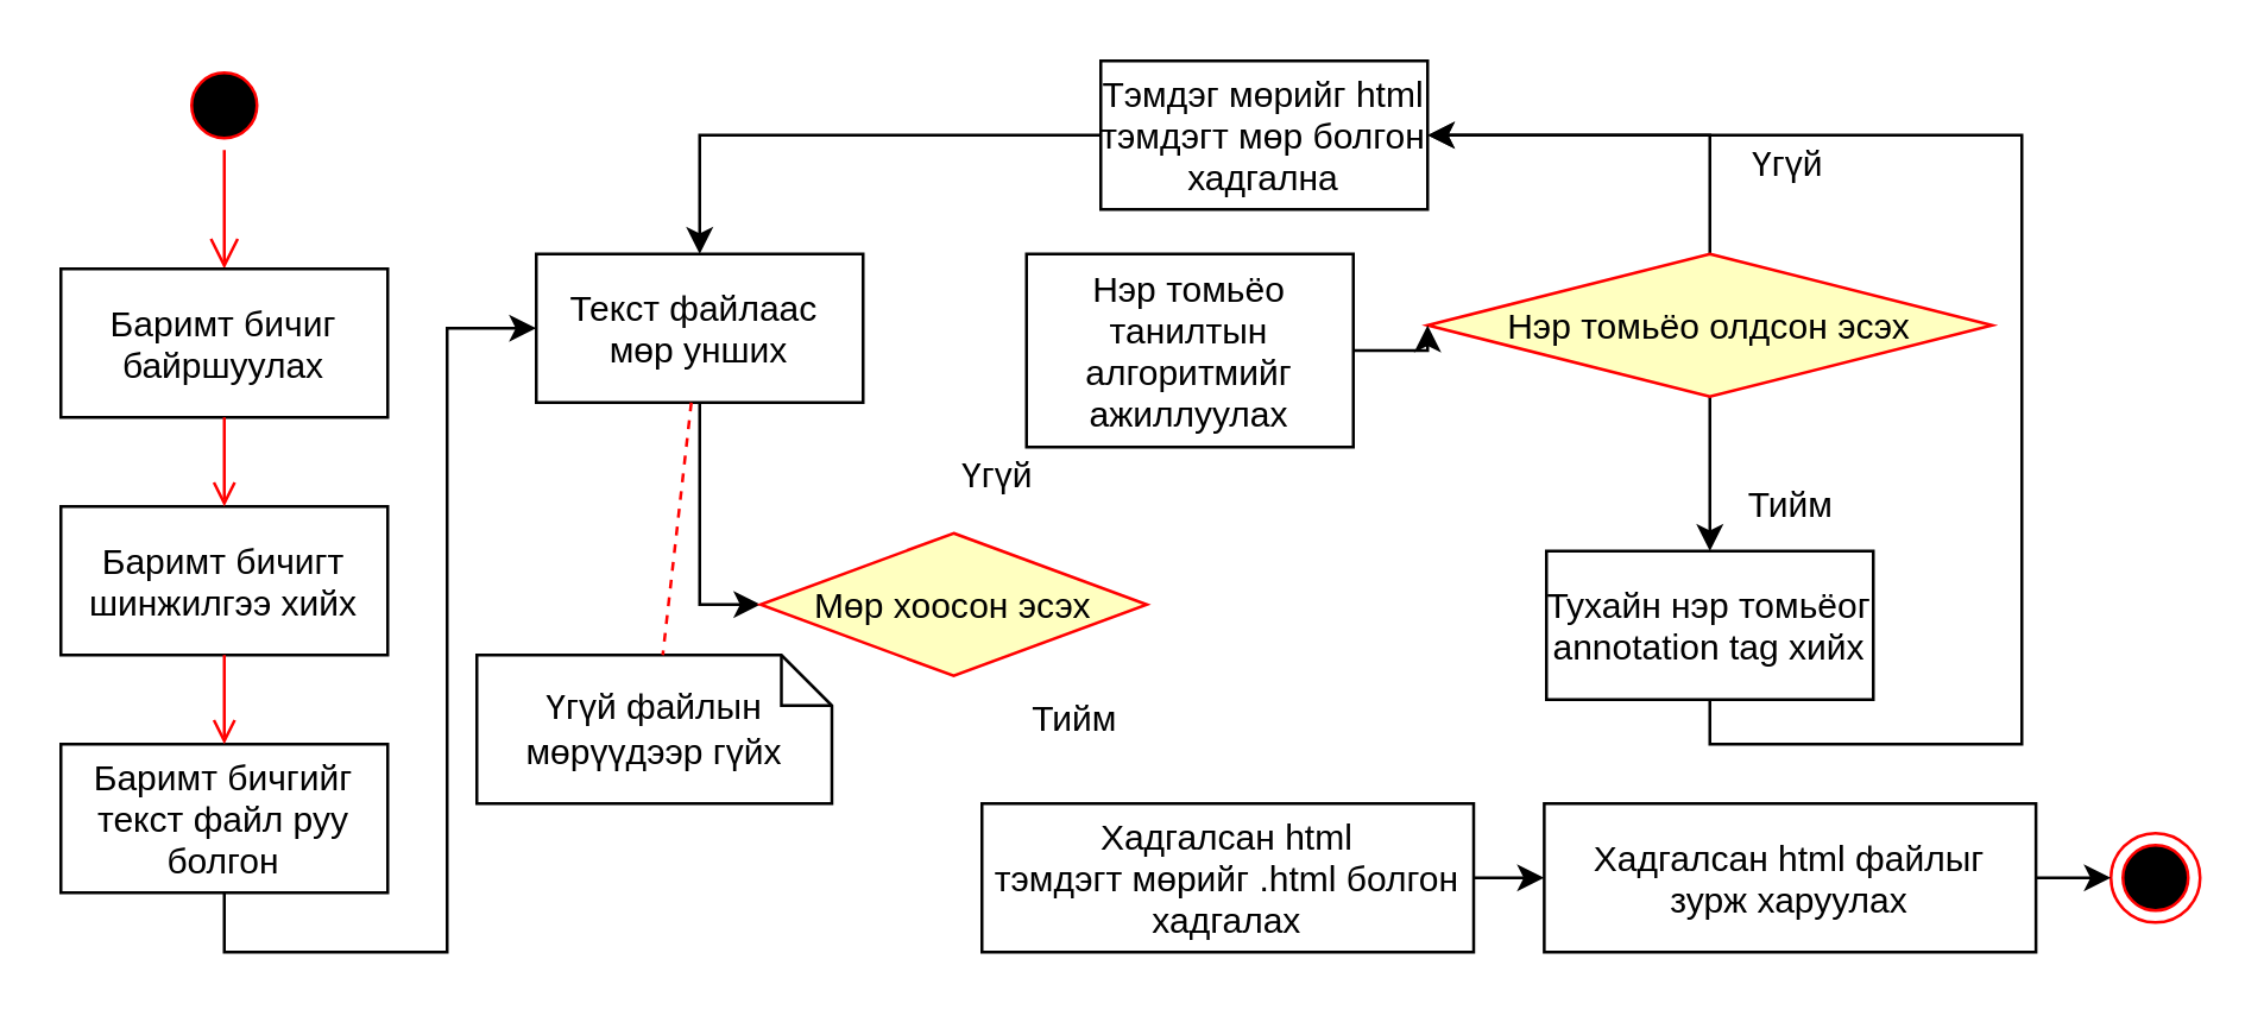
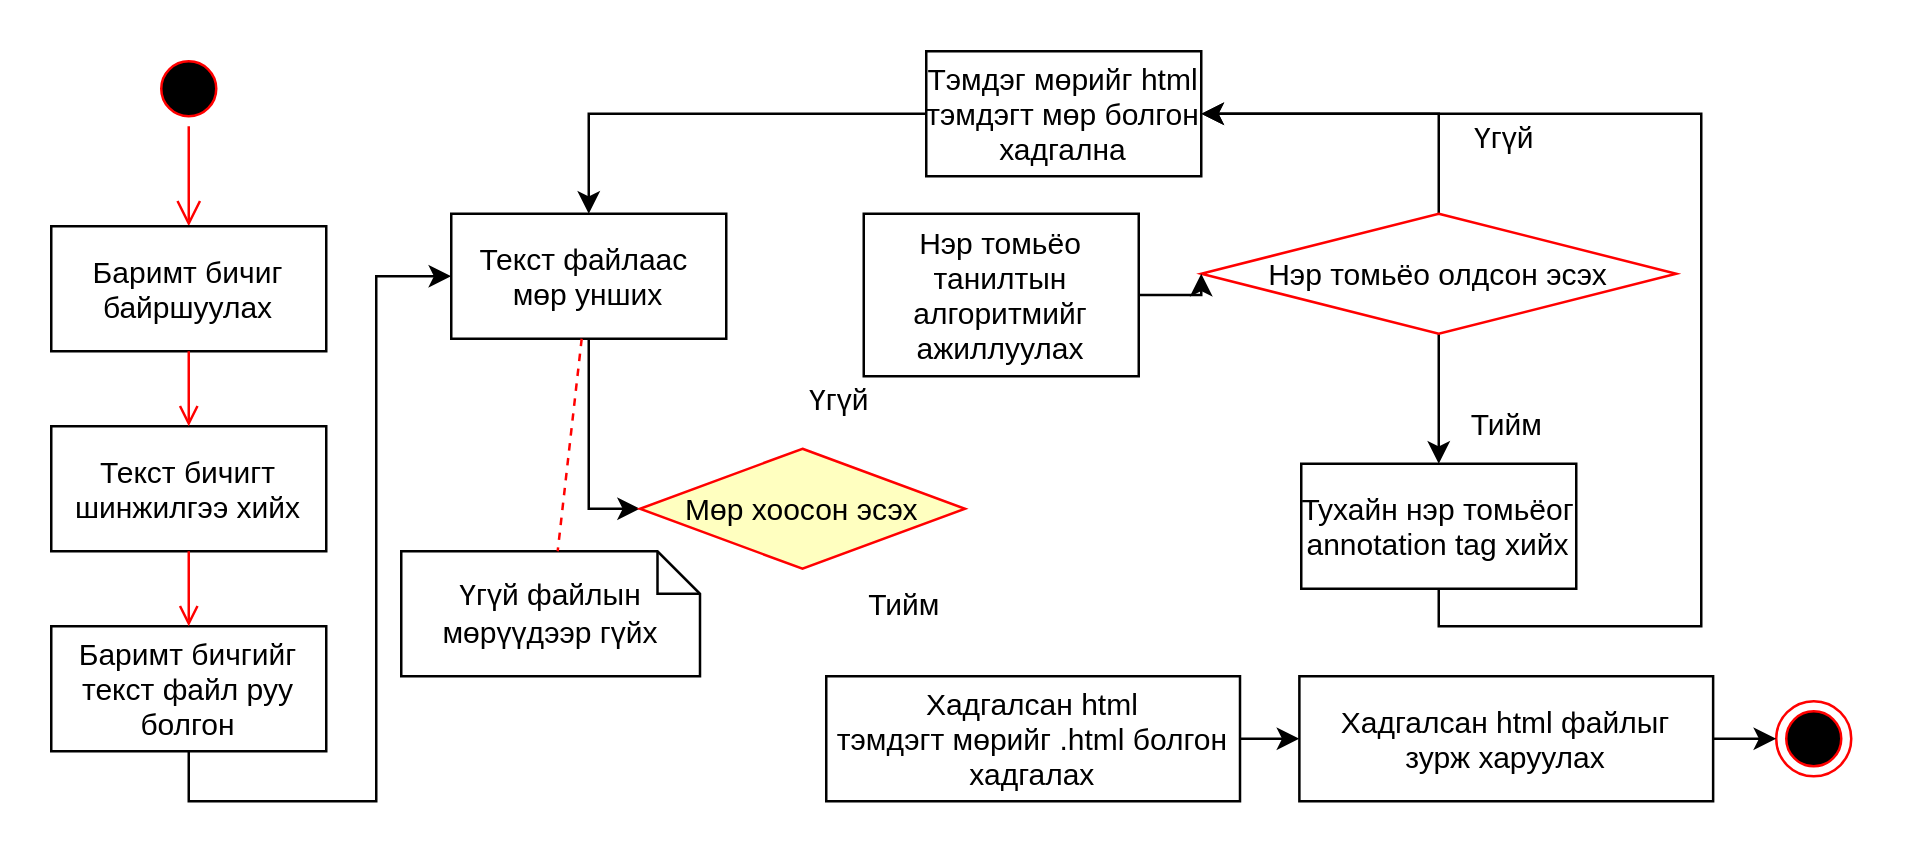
  <mxCell id="0" />
  <mxCell id="1" parent="0" />
  <mxCell id="2" value="" style="ellipse;shape=startState;fillColor=#000000;strokeColor=#ff0000;" parent="1" vertex="1"><mxGeometry x="60" y="20" width="30" height="30" as="geometry" /></mxCell>
  <mxCell id="3" value="" style="edgeStyle=elbowEdgeStyle;elbow=horizontal;verticalAlign=bottom;endArrow=open;endSize=8;strokeColor=#FF0000;endFill=1;rounded=0" parent="1" source="2" target="4" edge="1"><mxGeometry x="-54.5" y="-118" as="geometry"><mxPoint x="-5" y="-130" as="targetPoint" /></mxGeometry></mxCell>
  <mxCell id="4" value="Баримт бичиг &#10;байршуулах" style="" parent="1" vertex="1"><mxGeometry x="20" y="90" width="110" height="50" as="geometry" /></mxCell>
- <mxCell id="5" value="Баримт бичигт &#10;шинжилгээ хийх" style="" parent="1" vertex="1"><mxGeometry x="20" y="170" width="110" height="50" as="geometry" /></mxCell>
+ <mxCell id="5" value="Текст бичигт &#10;шинжилгээ хийх" style="" parent="1" vertex="1"><mxGeometry x="20" y="170" width="110" height="50" as="geometry" /></mxCell>
  <mxCell id="6" value="" style="endArrow=open;strokeColor=#FF0000;endFill=1;rounded=0" parent="1" source="4" target="5" edge="1"><mxGeometry relative="1" as="geometry" /></mxCell>
  <mxCell id="7" style="edgeStyle=orthogonalEdgeStyle;rounded=0;orthogonalLoop=1;jettySize=auto;html=1;exitX=0.5;exitY=1;exitDx=0;exitDy=0;entryX=0;entryY=0.5;entryDx=0;entryDy=0;" parent="1" source="8" target="11" edge="1"><mxGeometry relative="1" as="geometry"><mxPoint x="15.5" y="236" as="targetPoint" /><Array as="points"><mxPoint x="75" y="320" /><mxPoint x="150" y="320" /><mxPoint x="150" y="110" /></Array></mxGeometry></mxCell>
  <mxCell id="8" value="Баримт бичгийг &#10;текст файл руу&#10;болгон" style="" parent="1" vertex="1"><mxGeometry x="20" y="250" width="110" height="50" as="geometry" /></mxCell>
  <mxCell id="9" value="" style="endArrow=open;strokeColor=#FF0000;endFill=1;rounded=0" parent="1" source="5" target="8" edge="1"><mxGeometry relative="1" as="geometry" /></mxCell>
  <mxCell id="10" style="edgeStyle=orthogonalEdgeStyle;rounded=0;orthogonalLoop=1;jettySize=auto;html=1;exitX=0.5;exitY=1;exitDx=0;exitDy=0;entryX=0;entryY=0.5;entryDx=0;entryDy=0;" parent="1" source="11" target="22" edge="1"><mxGeometry relative="1" as="geometry" /></mxCell>
  <mxCell id="11" value="Текст файлаас &#10;мөр унших" style="" parent="1" vertex="1"><mxGeometry x="180" y="85" width="110" height="50" as="geometry" /></mxCell>
  <mxCell id="12" style="edgeStyle=orthogonalEdgeStyle;rounded=0;orthogonalLoop=1;jettySize=auto;html=1;exitX=0.5;exitY=1;exitDx=0;exitDy=0;entryX=0.5;entryY=0;entryDx=0;entryDy=0;" parent="1" source="14" target="20" edge="1"><mxGeometry relative="1" as="geometry" /></mxCell>
  <mxCell id="13" style="edgeStyle=orthogonalEdgeStyle;rounded=0;orthogonalLoop=1;jettySize=auto;html=1;exitX=0.5;exitY=0;exitDx=0;exitDy=0;entryX=1;entryY=0.5;entryDx=0;entryDy=0;" parent="1" source="14" target="27" edge="1"><mxGeometry relative="1" as="geometry" /></mxCell>
- <mxCell id="14" value="Нэр томьёо олдсон эсэх" style="rhombus;fillColor=#ffffc0;strokeColor=#ff0000;" parent="1" vertex="1"><mxGeometry x="480" y="85" width="190" height="48" as="geometry" /></mxCell>
+ <mxCell id="14" value="Нэр томьёо олдсон эсэх" style="rhombus;fillColor=#ffffff;strokeColor=#ff0000;" parent="1" vertex="1"><mxGeometry x="480" y="85" width="190" height="48" as="geometry" /></mxCell>
  <mxCell id="15" style="edgeStyle=orthogonalEdgeStyle;rounded=0;orthogonalLoop=1;jettySize=auto;html=1;exitX=1;exitY=0.5;exitDx=0;exitDy=0;entryX=0;entryY=0.5;entryDx=0;entryDy=0;" parent="1" source="16" target="14" edge="1"><mxGeometry relative="1" as="geometry"><mxPoint x="470" y="110" as="targetPoint" /></mxGeometry></mxCell>
  <mxCell id="16" value="Нэр томьёо &#10;танилтын&#10;алгоритмийг&#10;ажиллуулах" style="" parent="1" vertex="1"><mxGeometry x="345" y="85" width="110" height="65" as="geometry" /></mxCell>
  <mxCell id="17" value="Үгүй файлын мөрүүдээр гүйх" style="shape=note;whiteSpace=wrap;size=17" parent="1" vertex="1"><mxGeometry x="160" y="220" width="119.5" height="50" as="geometry" /></mxCell>
  <mxCell id="18" value="" style="endArrow=none;strokeColor=#FF0000;endFill=0;rounded=0;dashed=1" parent="1" source="11" target="17" edge="1"><mxGeometry relative="1" as="geometry" /></mxCell>
  <mxCell id="19" style="edgeStyle=orthogonalEdgeStyle;rounded=0;orthogonalLoop=1;jettySize=auto;html=1;exitX=0.5;exitY=1;exitDx=0;exitDy=0;entryX=1;entryY=0.5;entryDx=0;entryDy=0;" parent="1" source="20" target="27" edge="1"><mxGeometry relative="1" as="geometry"><Array as="points"><mxPoint x="575" y="250" /><mxPoint x="680" y="250" /><mxPoint x="680" y="45" /></Array></mxGeometry></mxCell>
  <mxCell id="20" value="Тухайн нэр томьёог &#10;annotation tag хийх" style="" parent="1" vertex="1"><mxGeometry x="520" y="185" width="110" height="50" as="geometry" /></mxCell>
  <mxCell id="21" value="" style="ellipse;shape=endState;fillColor=#000000;strokeColor=#ff0000;direction=south;" parent="1" vertex="1"><mxGeometry x="710" y="280" width="30" height="30" as="geometry" /></mxCell>
  <mxCell id="22" value="Мөр хоосон эсэх" style="rhombus;fillColor=#ffffc0;strokeColor=#ff0000;" parent="1" vertex="1"><mxGeometry x="255.5" y="179" width="130" height="48" as="geometry" /></mxCell>
  <mxCell id="23" value="Үгүй&lt;br&gt;" style="text;html=1;align=center;verticalAlign=middle;resizable=0;points=[];autosize=1;strokeColor=none;fillColor=none;" parent="1" vertex="1"><mxGeometry x="310" y="145" width="50" height="30" as="geometry" /></mxCell>
  <mxCell id="24" value="Үгүй" style="text;html=1;align=center;verticalAlign=middle;resizable=0;points=[];autosize=1;strokeColor=none;fillColor=none;" parent="1" vertex="1"><mxGeometry x="575.5" y="40" width="50" height="30" as="geometry" /></mxCell>
  <mxCell id="25" value="Тийм" style="text;html=1;align=center;verticalAlign=middle;resizable=0;points=[];autosize=1;strokeColor=none;fillColor=none;" parent="1" vertex="1"><mxGeometry x="577" y="155" width="50" height="30" as="geometry" /></mxCell>
  <mxCell id="26" style="edgeStyle=orthogonalEdgeStyle;rounded=0;orthogonalLoop=1;jettySize=auto;html=1;exitX=0;exitY=0.5;exitDx=0;exitDy=0;entryX=0.5;entryY=0;entryDx=0;entryDy=0;" parent="1" source="27" target="11" edge="1"><mxGeometry relative="1" as="geometry" /></mxCell>
  <mxCell id="27" value="Тэмдэг мөрийг html &#10;тэмдэгт мөр болгон&#10;хадгална" style="" parent="1" vertex="1"><mxGeometry x="370" y="20" width="110" height="50" as="geometry" /></mxCell>
  <mxCell id="28" value="Тийм" style="text;html=1;align=center;verticalAlign=middle;resizable=0;points=[];autosize=1;strokeColor=none;fillColor=none;" parent="1" vertex="1"><mxGeometry x="335.5" y="227" width="50" height="30" as="geometry" /></mxCell>
  <mxCell id="29" style="edgeStyle=orthogonalEdgeStyle;rounded=0;orthogonalLoop=1;jettySize=auto;html=1;exitX=1;exitY=0.5;exitDx=0;exitDy=0;entryX=0;entryY=0.5;entryDx=0;entryDy=0;" parent="1" source="30" target="32" edge="1"><mxGeometry relative="1" as="geometry" /></mxCell>
  <mxCell id="30" value="Хадгалсан html &#10;тэмдэгт мөрийг .html болгон&#10;хадгалах" style="" parent="1" vertex="1"><mxGeometry x="330" y="270" width="165.5" height="50" as="geometry" /></mxCell>
  <mxCell id="31" style="edgeStyle=orthogonalEdgeStyle;rounded=0;orthogonalLoop=1;jettySize=auto;html=1;exitX=1;exitY=0.5;exitDx=0;exitDy=0;" parent="1" source="32" target="21" edge="1"><mxGeometry relative="1" as="geometry" /></mxCell>
  <mxCell id="32" value="Хадгалсан html файлыг &#10;зурж харуулах" style="" parent="1" vertex="1"><mxGeometry x="519.25" y="270" width="165.5" height="50" as="geometry" /></mxCell>
